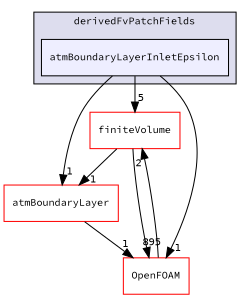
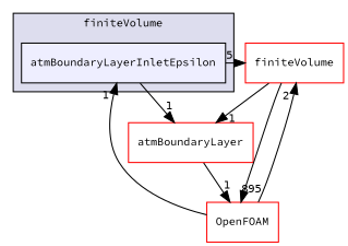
  digraph {
    compound=true
    fontname="Source Code Pro"
    node [fontname="Source Code Pro" fontsize=10 shape=box color=red]
    edge [fontname="Source Code Pro" headlabel=1 labeldistance=1.5 labelfontname=Helvetica labelfontsize=10]
    n1 [fillcolor="#eeeeff" label=atmBoundaryLayerInletEpsilon pencolor=black style=filled color=""]
    n2 [label=finiteVolume]
    n3 [label=atmBoundaryLayer]
    n4 [label=OpenFOAM]
    subgraph cluster_1 {
      bgcolor="#ddddee"
      fontsize=10
-     label=derivedFvPatchFields
+     label=finiteVolume
      pencolor=black
      n1
    }
    n1 -> n2 [headlabel=5]
    n1 -> n3
-   n1 -> n4
+   n4 -> n1
    n2 -> n3
    n2 -> n4 [headlabel=895]
    n3 -> n4
    n4 -> n2 [headlabel=2]
  }
